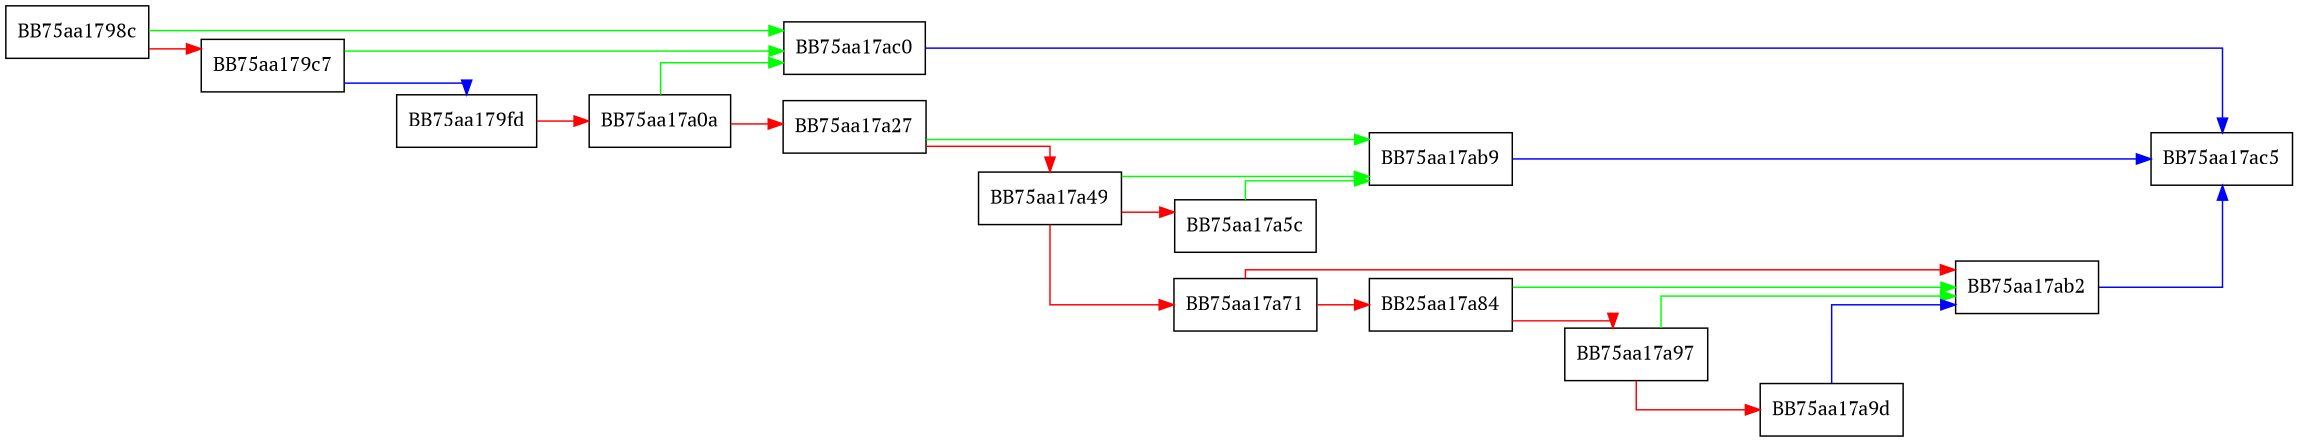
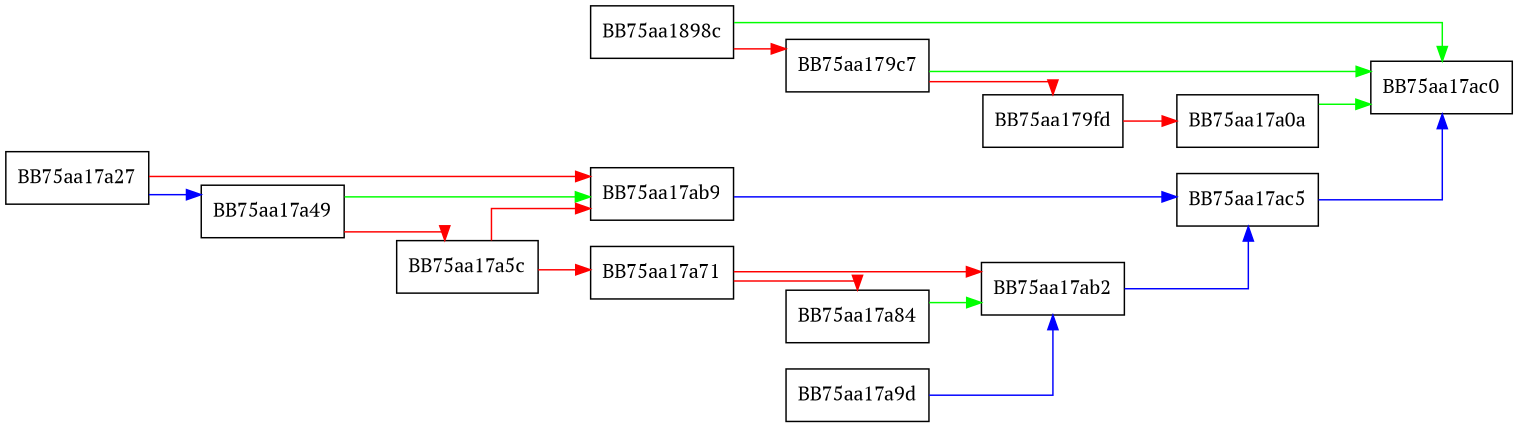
  digraph {
    fontname="PT Serif"
    rankdir=LR
    splines=ortho
    node [fontname="PT Serif" shape=box]
    edge [color=red fontname="PT Serif"]
-   BB75aa1798c
+   BB75aa1798c [label=BB75aa1898c]
    BB75aa17ac0
    BB75aa179c7
    BB75aa17ac5
    BB75aa179fd
    BB75aa17a0a
    BB75aa17a27
    BB75aa17ab9
    BB75aa17a49
    BB75aa17a5c
    BB75aa17a71
    BB75aa17ab2
-   BB75aa17a84 [label=BB25aa17a84]
-   BB75aa17a97
+   BB75aa17a84
    BB75aa17a9d
    BB75aa1798c -> BB75aa17ac0 [color=green]
    BB75aa1798c -> BB75aa179c7
-   BB75aa17ac0 -> BB75aa17ac5 [color=blue]
+   BB75aa17ac5 -> BB75aa17ac0 [color=blue]
    BB75aa179c7 -> BB75aa17ac0 [color=green]
-   BB75aa179c7 -> BB75aa179fd [color=blue]
+   BB75aa179c7 -> BB75aa179fd
    BB75aa179fd -> BB75aa17a0a
    BB75aa17a0a -> BB75aa17ac0 [color=green]
-   BB75aa17a0a -> BB75aa17a27
-   BB75aa17a27 -> BB75aa17ab9 [color=green]
-   BB75aa17a27 -> BB75aa17a49
+   BB75aa17a27 -> BB75aa17ab9
+   BB75aa17a27 -> BB75aa17a49 [color=blue]
    BB75aa17ab9 -> BB75aa17ac5 [color=blue]
    BB75aa17a49 -> BB75aa17ab9 [color=green]
    BB75aa17a49 -> BB75aa17a5c
-   BB75aa17a5c -> BB75aa17ab9 [color=green]
-   BB75aa17a49 -> BB75aa17a71
+   BB75aa17a5c -> BB75aa17ab9
+   BB75aa17a5c -> BB75aa17a71
    BB75aa17a71 -> BB75aa17ab2
    BB75aa17a71 -> BB75aa17a84
    BB75aa17ab2 -> BB75aa17ac5 [color=blue]
    BB75aa17a84 -> BB75aa17ab2 [color=green]
-   BB75aa17a84 -> BB75aa17a97
-   BB75aa17a97 -> BB75aa17ab2 [color=green]
-   BB75aa17a97 -> BB75aa17a9d
    BB75aa17a9d -> BB75aa17ab2 [color=blue]
  }
